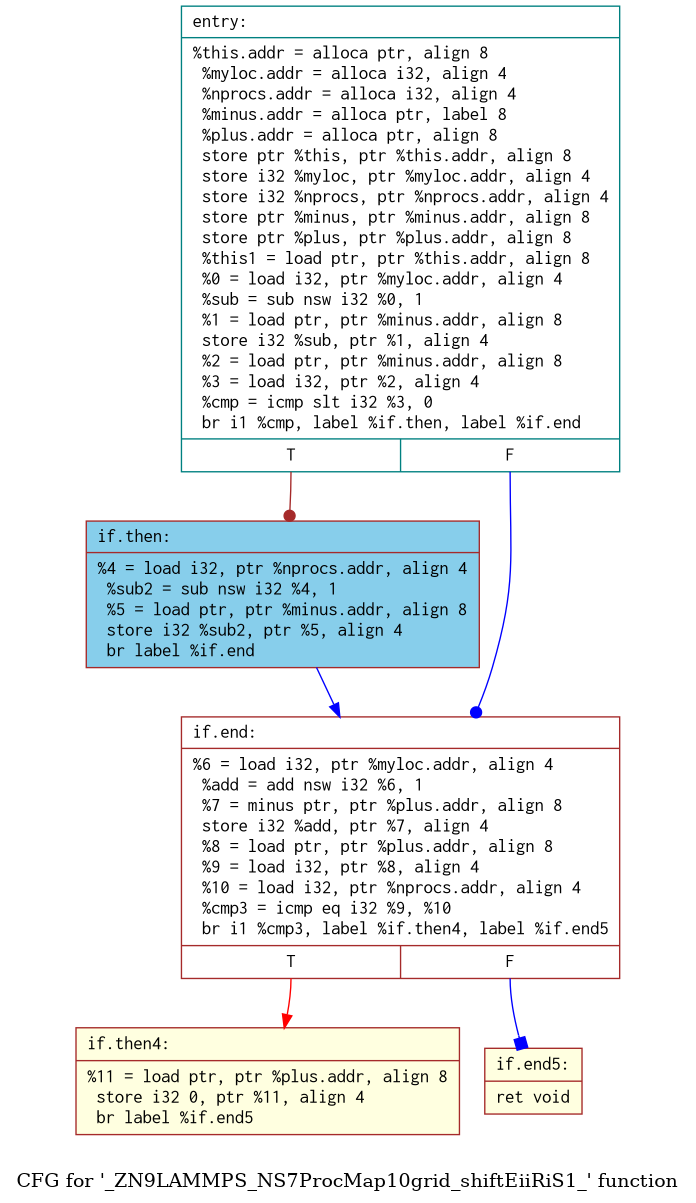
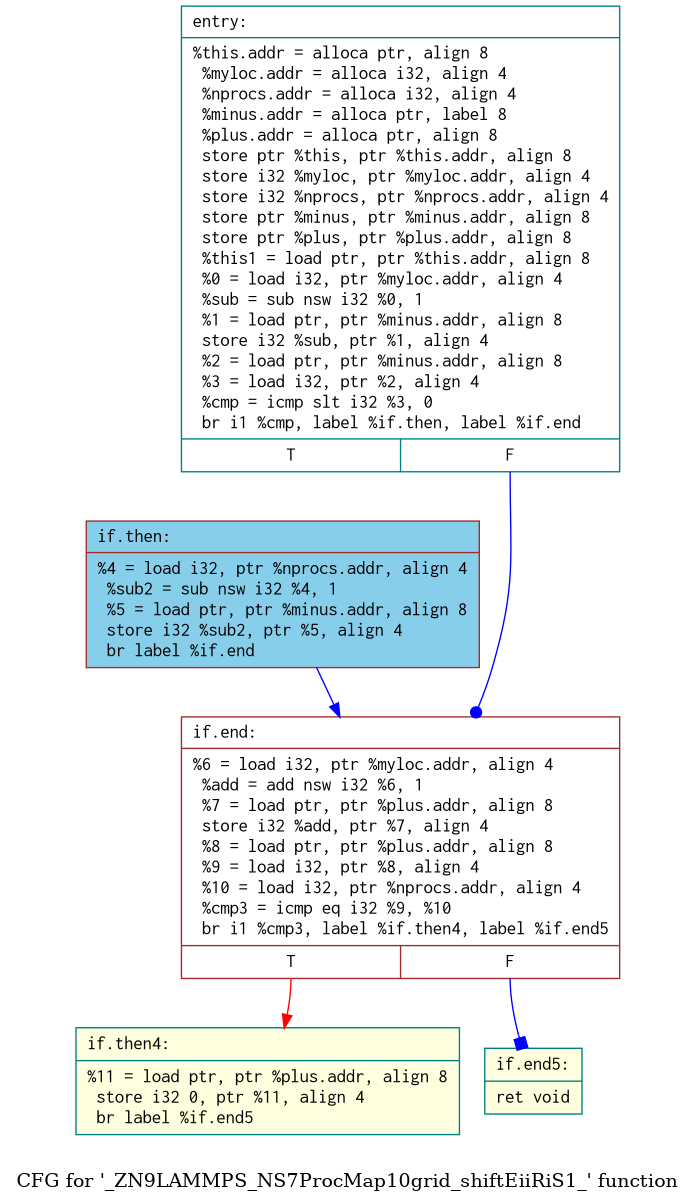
  digraph {
    label="CFG for '_ZN9LAMMPS_NS7ProcMap10grid_shiftEiiRiS1_' function"
    node [color=brown fillcolor=white fontname=Courier shape=record style=filled]
    edge [arrowhead=dot color=blue tailport=s0]
    n1 [color=teal label="{entry:\l|  %this.addr = alloca ptr, align 8\l  %myloc.addr = alloca i32, align 4\l  %nprocs.addr = alloca i32, align 4\l  %minus.addr = alloca ptr, label 8\l  %plus.addr = alloca ptr, align 8\l  store ptr %this, ptr %this.addr, align 8\l  store i32 %myloc, ptr %myloc.addr, align 4\l  store i32 %nprocs, ptr %nprocs.addr, align 4\l  store ptr %minus, ptr %minus.addr, align 8\l  store ptr %plus, ptr %plus.addr, align 8\l  %this1 = load ptr, ptr %this.addr, align 8\l  %0 = load i32, ptr %myloc.addr, align 4\l  %sub = sub nsw i32 %0, 1\l  %1 = load ptr, ptr %minus.addr, align 8\l  store i32 %sub, ptr %1, align 4\l  %2 = load ptr, ptr %minus.addr, align 8\l  %3 = load i32, ptr %2, align 4\l  %cmp = icmp slt i32 %3, 0\l  br i1 %cmp, label %if.then, label %if.end\l|{<s0>T|<s1>F}}"]
    n2 [fillcolor=skyblue label="{if.then:\l|  %4 = load i32, ptr %nprocs.addr, align 4\l  %sub2 = sub nsw i32 %4, 1\l  %5 = load ptr, ptr %minus.addr, align 8\l  store i32 %sub2, ptr %5, align 4\l  br label %if.end\l}"]
-   n3 [label="{if.end:\l|  %6 = load i32, ptr %myloc.addr, align 4\l  %add = add nsw i32 %6, 1\l  %7 = minus ptr, ptr %plus.addr, align 8\l  store i32 %add, ptr %7, align 4\l  %8 = load ptr, ptr %plus.addr, align 8\l  %9 = load i32, ptr %8, align 4\l  %10 = load i32, ptr %nprocs.addr, align 4\l  %cmp3 = icmp eq i32 %9, %10\l  br i1 %cmp3, label %if.then4, label %if.end5\l|{<s0>T|<s1>F}}"]
-   n4 [fillcolor=lightyellow label="{if.then4:\l|  %11 = load ptr, ptr %plus.addr, align 8\l  store i32 0, ptr %11, align 4\l  br label %if.end5\l}"]
-   n5 [fillcolor=lightyellow label="{if.end5:\l|  ret void\l}"]
-   n1 -> n2 [color=brown]
+   n3 [label="{if.end:\l|  %6 = load i32, ptr %myloc.addr, align 4\l  %add = add nsw i32 %6, 1\l  %7 = load ptr, ptr %plus.addr, align 8\l  store i32 %add, ptr %7, align 4\l  %8 = load ptr, ptr %plus.addr, align 8\l  %9 = load i32, ptr %8, align 4\l  %10 = load i32, ptr %nprocs.addr, align 4\l  %cmp3 = icmp eq i32 %9, %10\l  br i1 %cmp3, label %if.then4, label %if.end5\l|{<s0>T|<s1>F}}"]
+   n4 [color=teal fillcolor=lightyellow label="{if.then4:\l|  %11 = load ptr, ptr %plus.addr, align 8\l  store i32 0, ptr %11, align 4\l  br label %if.end5\l}"]
+   n5 [color=teal fillcolor=lightyellow label="{if.end5:\l|  ret void\l}"]
    n1 -> n3 [tailport=s1]
    n2 -> n3 [arrowhead=normal tailport=""]
    n3 -> n4 [arrowhead=normal color=red]
    n3 -> n5 [arrowhead=box tailport=s1]
  }
